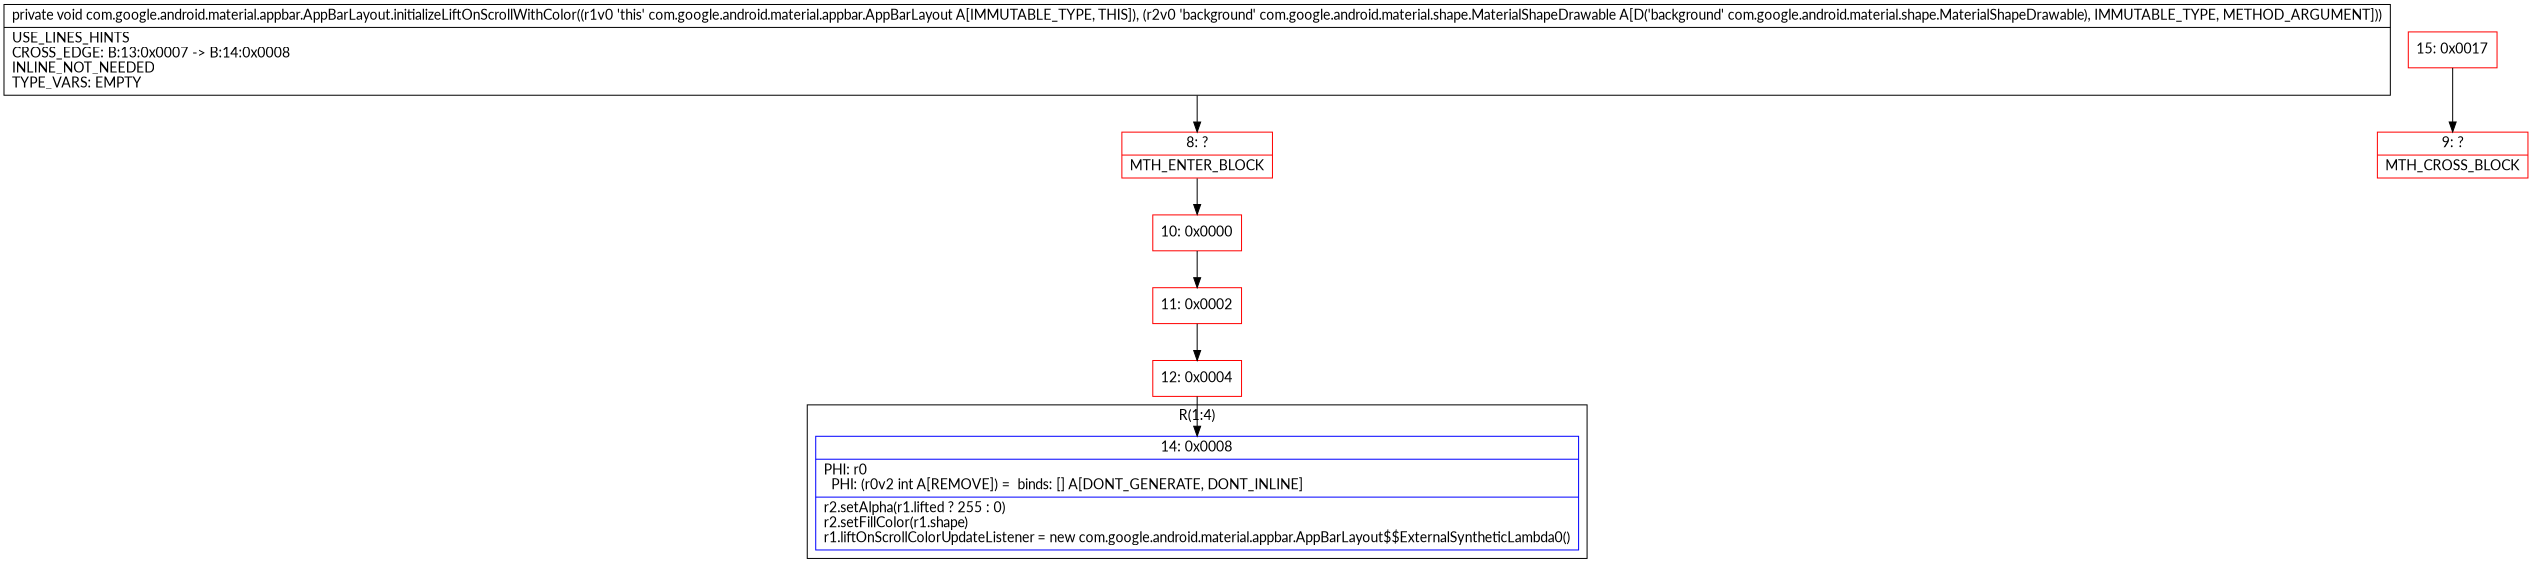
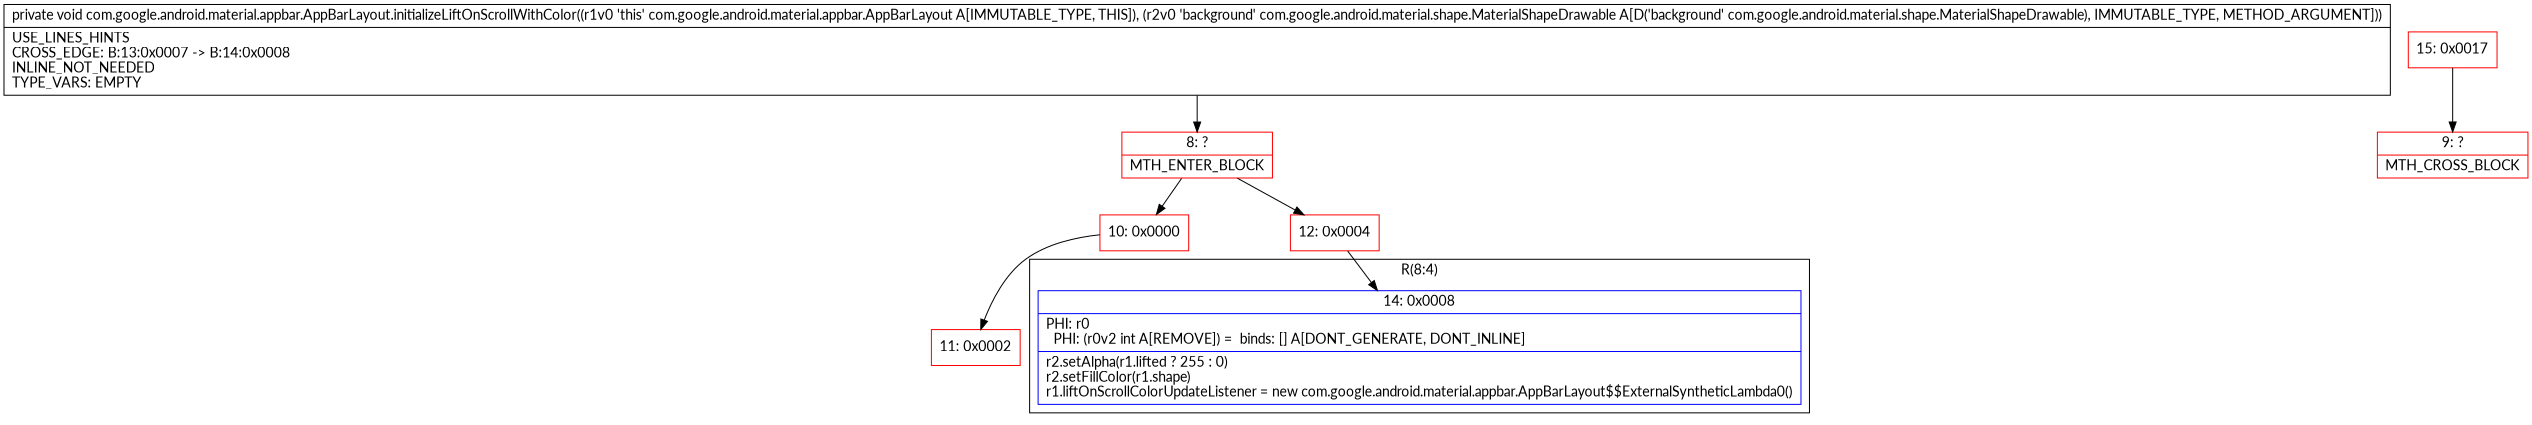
  digraph {
    fontname=Lato
    node [color=red fontname=Lato shape=record]
    edge [fontname=Lato]
    n1 [color=blue label="{14\:\ 0x0008|PHI: r0 \l  PHI: (r0v2 int A[REMOVE]) =  binds: [] A[DONT_GENERATE, DONT_INLINE]\l|r2.setAlpha(r1.lifted ? 255 : 0)\lr2.setFillColor(r1.shape)\lr1.liftOnScrollColorUpdateListener = new com.google.android.material.appbar.AppBarLayout$$ExternalSyntheticLambda0()\l}"]
    n2 [label="{15\:\ 0x0017}"]
    n3 [label="{9\:\ ?|MTH_CROSS_BLOCK\l}"]
    n4 [label="{8\:\ ?|MTH_ENTER_BLOCK\l}"]
    n5 [label="{10\:\ 0x0000}"]
    n6 [label="{11\:\ 0x0002}"]
    n7 [label="{12\:\ 0x0004}"]
    n8 [label="{private void com.google.android.material.appbar.AppBarLayout.initializeLiftOnScrollWithColor((r1v0 'this' com.google.android.material.appbar.AppBarLayout A[IMMUTABLE_TYPE, THIS]), (r2v0 'background' com.google.android.material.shape.MaterialShapeDrawable A[D('background' com.google.android.material.shape.MaterialShapeDrawable), IMMUTABLE_TYPE, METHOD_ARGUMENT]))  | USE_LINES_HINTS\lCROSS_EDGE: B:13:0x0007 \-\> B:14:0x0008\lINLINE_NOT_NEEDED\lTYPE_VARS: EMPTY\l}" color=""]
    subgraph cluster_1 {
-     label="R(1:4)"
+     label="R(8:4)"
      n1
    }
    n2 -> n3
    n4 -> n5
    n5 -> n6
-   n6 -> n7
+   n4 -> n7
    n7 -> n1
    n8 -> n4
  }
